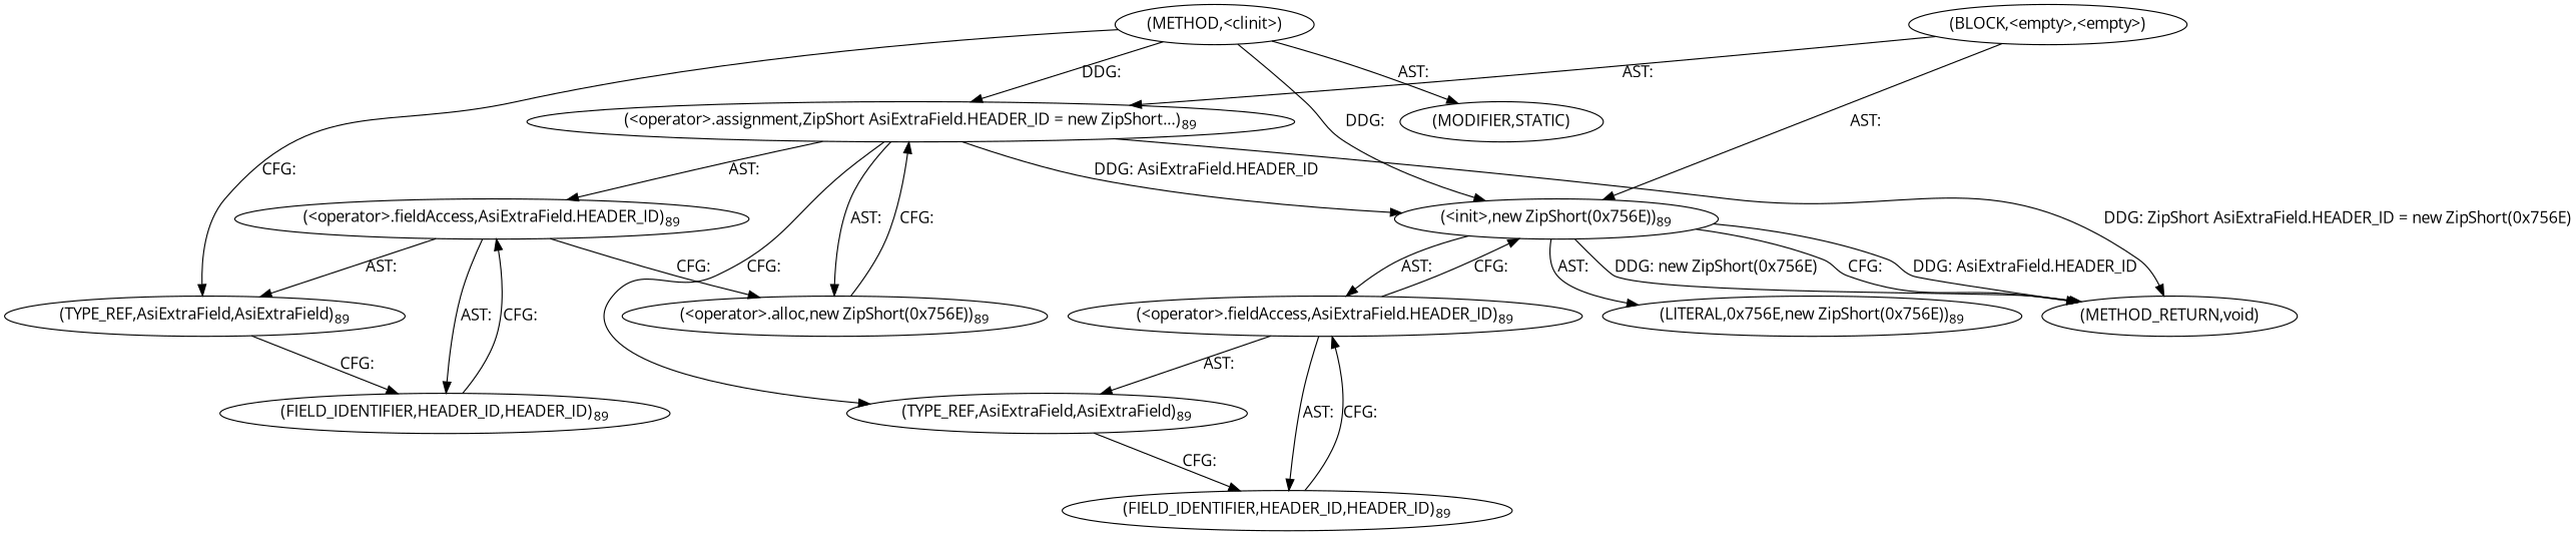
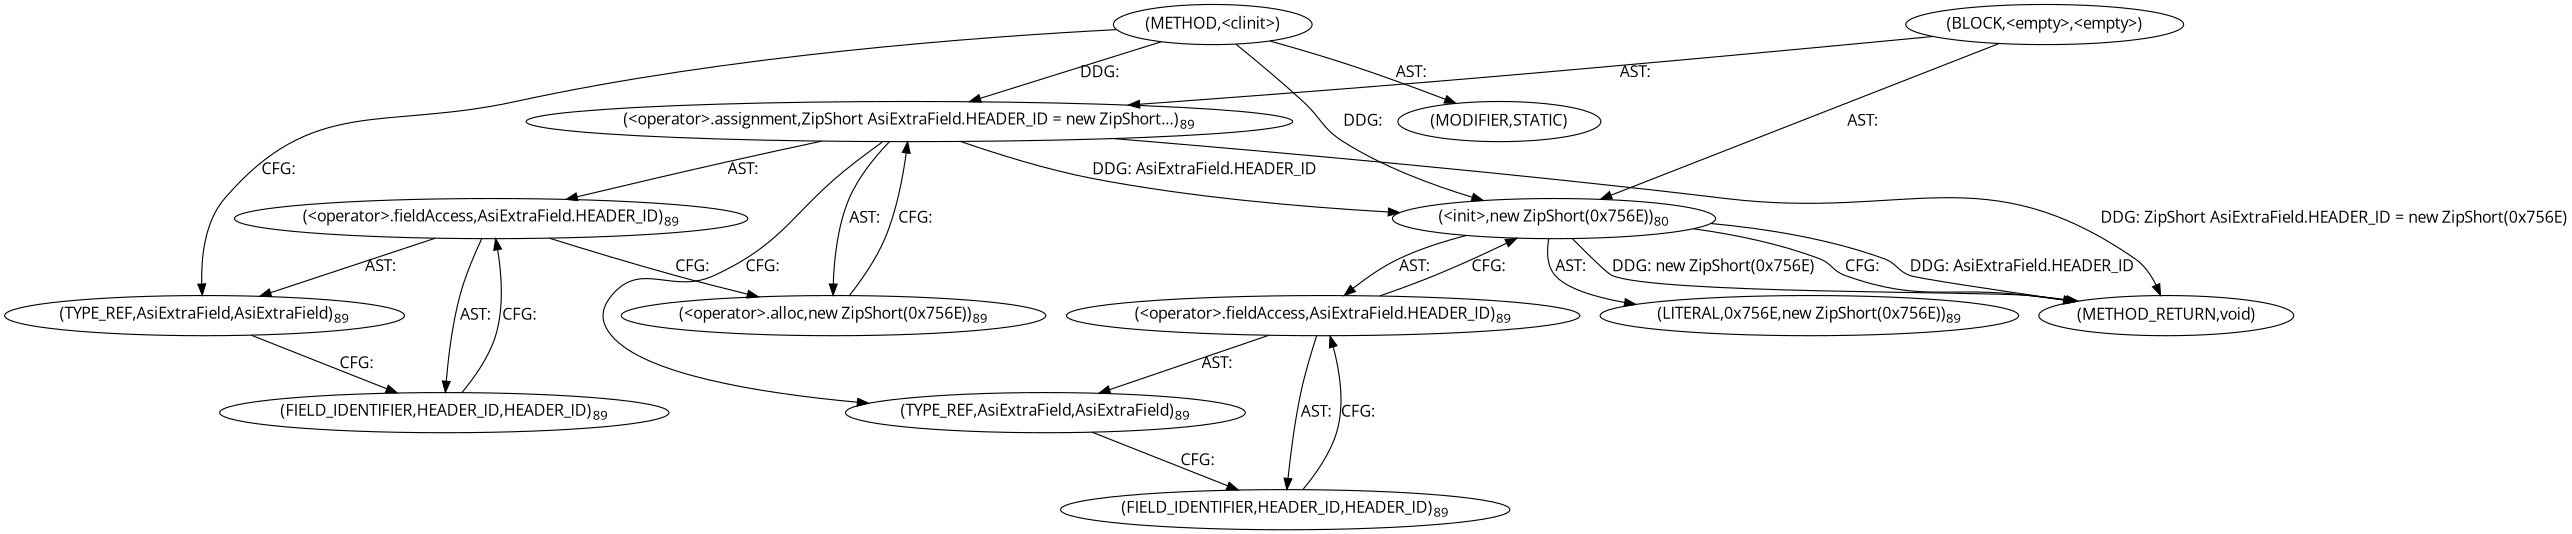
  digraph {
    fontname="Open Sans"
    node [fontname="Open Sans"]
    edge [fontname="Open Sans"]
    n1 [label=<(METHOD,&lt;clinit&gt;)>]
    n2 [label=<(&lt;operator&gt;.assignment,ZipShort AsiExtraField.HEADER_ID = new ZipShort...)<SUB>89</SUB>>]
    n3 [label=<(TYPE_REF,AsiExtraField,AsiExtraField)<SUB>89</SUB>>]
-   n4 [label=<(&lt;init&gt;,new ZipShort(0x756E))<SUB>89</SUB>>]
+   n4 [label=<(&lt;init&gt;,new ZipShort(0x756E))<SUB>80</SUB>>]
    n5 [label=<(MODIFIER,STATIC)>]
    n6 [label=<(BLOCK,&lt;empty&gt;,&lt;empty&gt;)>]
    n7 [label=<(METHOD_RETURN,void)>]
    n8 [label=<(&lt;operator&gt;.fieldAccess,AsiExtraField.HEADER_ID)<SUB>89</SUB>>]
    n9 [label=<(&lt;operator&gt;.alloc,new ZipShort(0x756E))<SUB>89</SUB>>]
    n10 [label=<(TYPE_REF,AsiExtraField,AsiExtraField)<SUB>89</SUB>>]
    n11 [label=<(FIELD_IDENTIFIER,HEADER_ID,HEADER_ID)<SUB>89</SUB>>]
    n12 [label=<(&lt;operator&gt;.fieldAccess,AsiExtraField.HEADER_ID)<SUB>89</SUB>>]
    n13 [label=<(LITERAL,0x756E,new ZipShort(0x756E))<SUB>89</SUB>>]
    n14 [label=<(FIELD_IDENTIFIER,HEADER_ID,HEADER_ID)<SUB>89</SUB>>]
    n1 -> n2 [label="DDG: "]
    n1 -> n3 [label="CFG: "]
    n1 -> n4 [label="DDG: "]
    n1 -> n5 [label="AST: "]
    n2 -> n4 [label="DDG: AsiExtraField.HEADER_ID"]
    n2 -> n7 [label="DDG: ZipShort AsiExtraField.HEADER_ID = new ZipShort(0x756E)"]
    n2 -> n8 [label="AST: "]
    n2 -> n9 [label="AST: "]
    n2 -> n10 [label="CFG: "]
    n3 -> n11 [label="CFG: "]
    n4 -> n7 [label="CFG: "]
    n4 -> n7 [label="DDG: AsiExtraField.HEADER_ID"]
    n4 -> n7 [label="DDG: new ZipShort(0x756E)"]
    n4 -> n12 [label="AST: "]
    n4 -> n13 [label="AST: "]
    n6 -> n2 [label="AST: "]
    n6 -> n4 [label="AST: "]
    n8 -> n3 [label="AST: "]
    n8 -> n9 [label="CFG: "]
    n8 -> n11 [label="AST: "]
    n9 -> n2 [label="CFG: "]
    n10 -> n14 [label="CFG: "]
    n11 -> n8 [label="CFG: "]
    n12 -> n4 [label="CFG: "]
    n12 -> n10 [label="AST: "]
    n12 -> n14 [label="AST: "]
    n14 -> n12 [label="CFG: "]
  }
